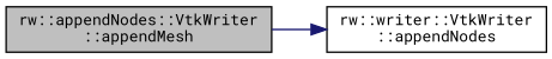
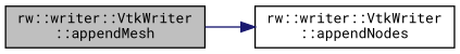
  digraph {
    rankdir=LR
    fontname="Roboto Mono"
    node [color=black fontname="Roboto Mono" fontsize=10 shape=record style=filled]
-   n1 [fillcolor=grey75 fontcolor=black height=0.2 label="rw::appendNodes::VtkWriter\l::appendMesh" width=0.4]
+   n1 [fillcolor=grey75 fontcolor=black height=0.2 label="rw::writer::VtkWriter\l::appendMesh" width=0.4]
    n2 [fillcolor=white height=0.2 label="rw::writer::VtkWriter\l::appendNodes" width=0.4]
    n1 -> n2 [color=midnightblue fontname="Roboto Mono" fontsize=10 labelfontname=Helvetica labelfontsize=10 style=solid]
  }
